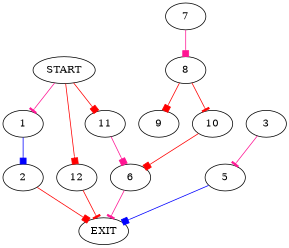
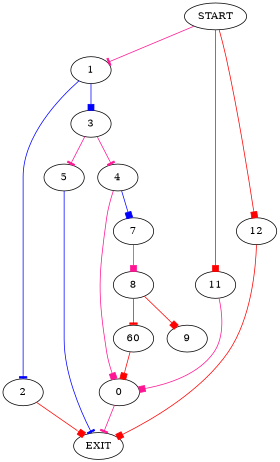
  digraph {
    edge [arrowhead=box color=deeppink]
    n1 [label=START]
    1
    11
    12
    2
    3
-   6
+   6 [label=0]
    n8 [label=EXIT]
+   4
    5
    7
    8
    9
-   10
+   10 [label=60]
    n1 -> 1 [arrowhead=tee]
    n1 -> 11 [color=red]
    n1 -> 12 [color=red]
-   1 -> 2 [color=blue]
+   1 -> 2 [arrowhead=tee color=blue]
+   1 -> 3 [color=blue]
    11 -> 6
-   12 -> n8 [arrowhead=tee color=red]
+   12 -> n8 [color=red]
    2 -> n8 [color=red]
+   3 -> 4 [arrowhead=tee]
    3 -> 5 [arrowhead=tee]
    6 -> n8 [arrowhead=tee]
-   5 -> n8 [color=blue]
+   4 -> 6
+   4 -> 7 [color=blue]
+   5 -> n8 [arrowhead=tee color=blue]
    7 -> 8
    8 -> 9 [color=red]
    8 -> 10 [arrowhead=tee color=red]
    10 -> 6 [color=red]
  }
